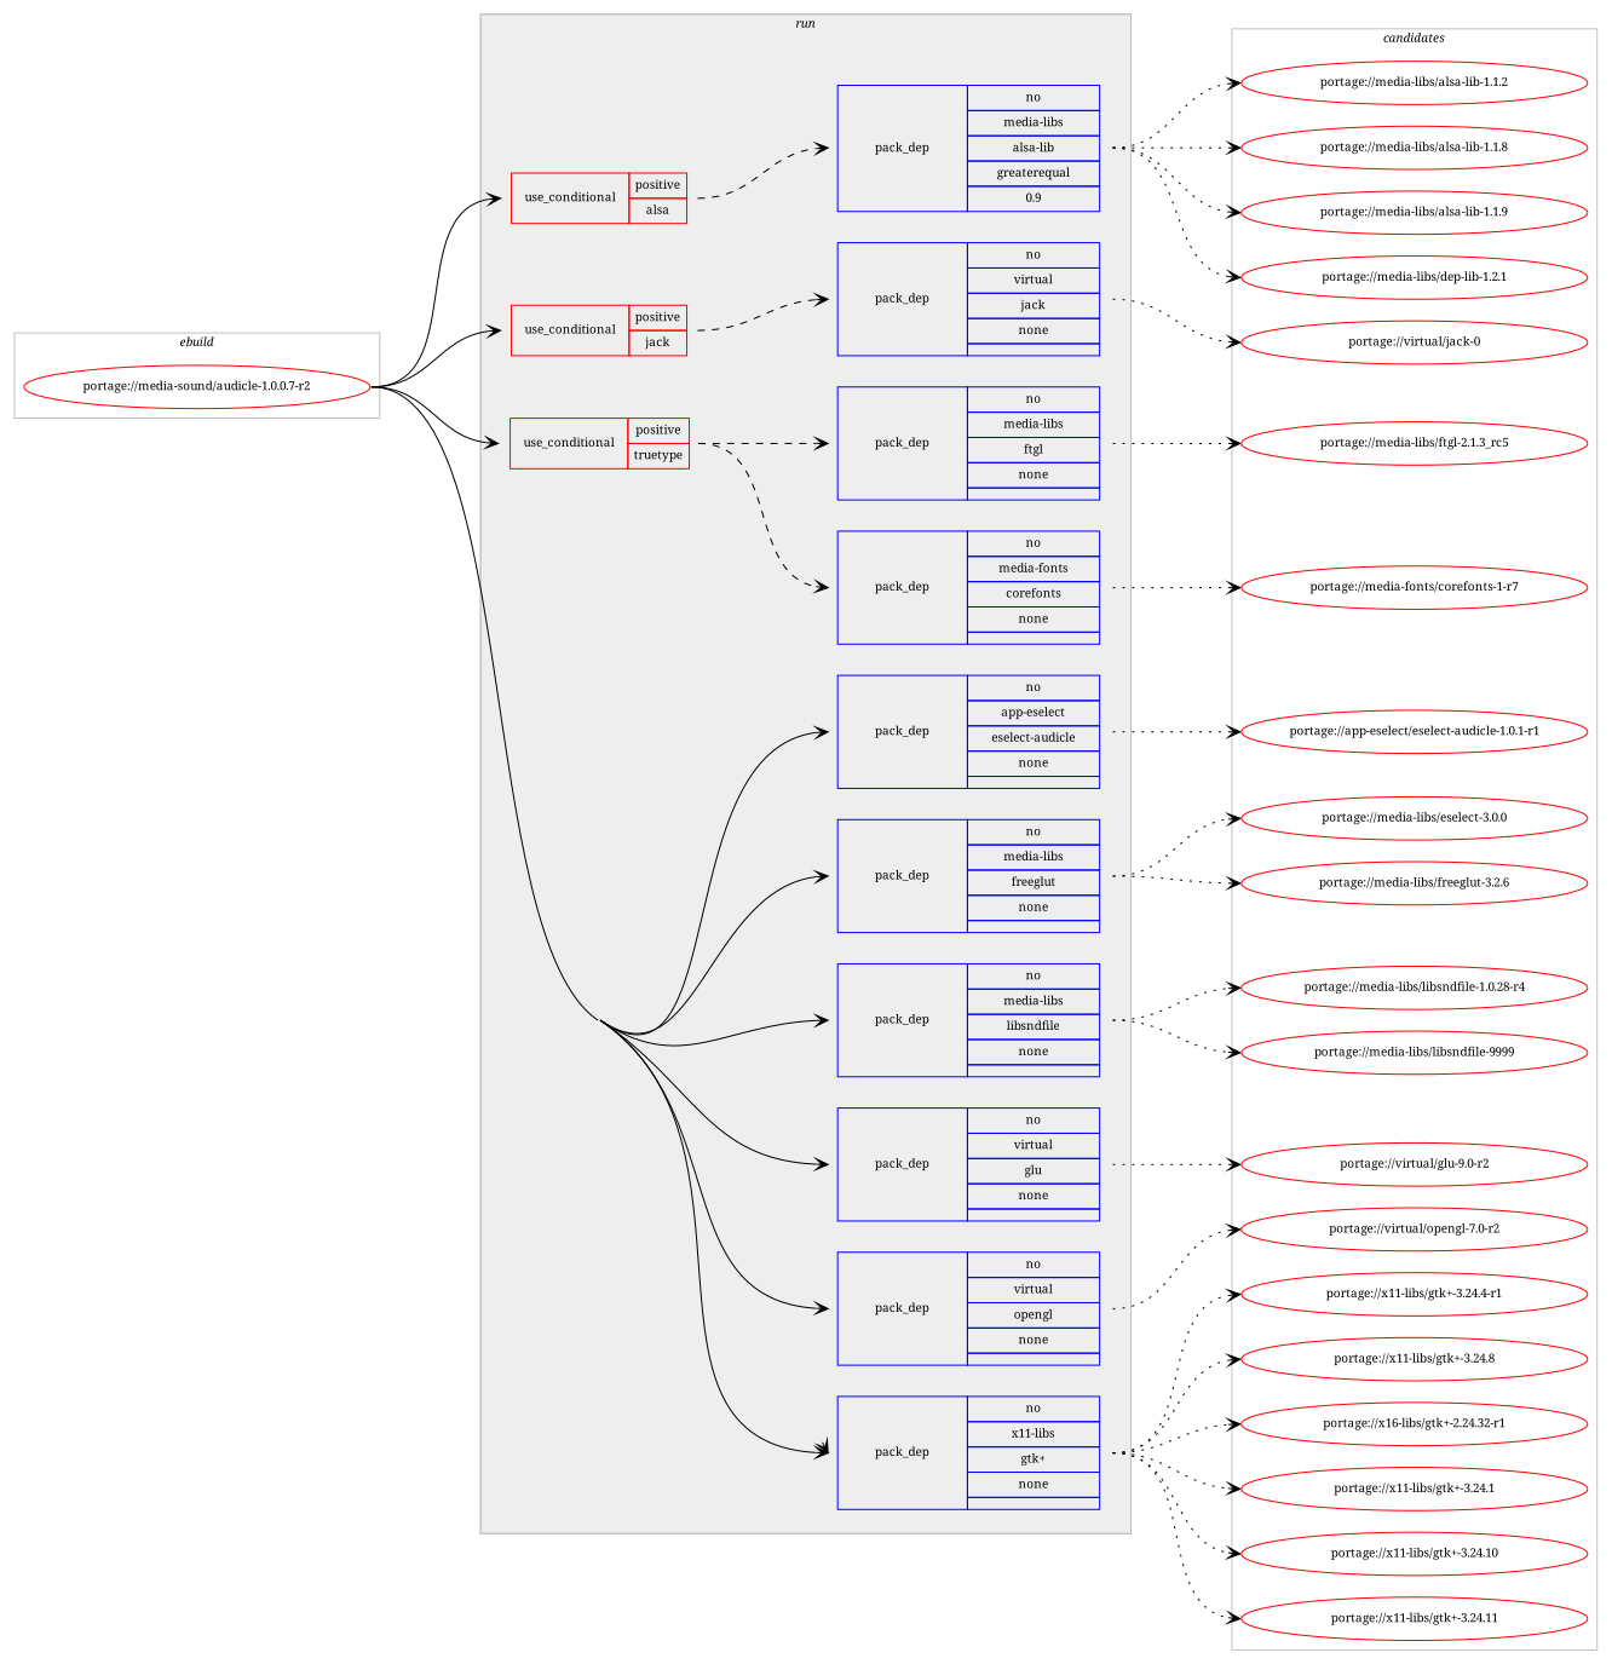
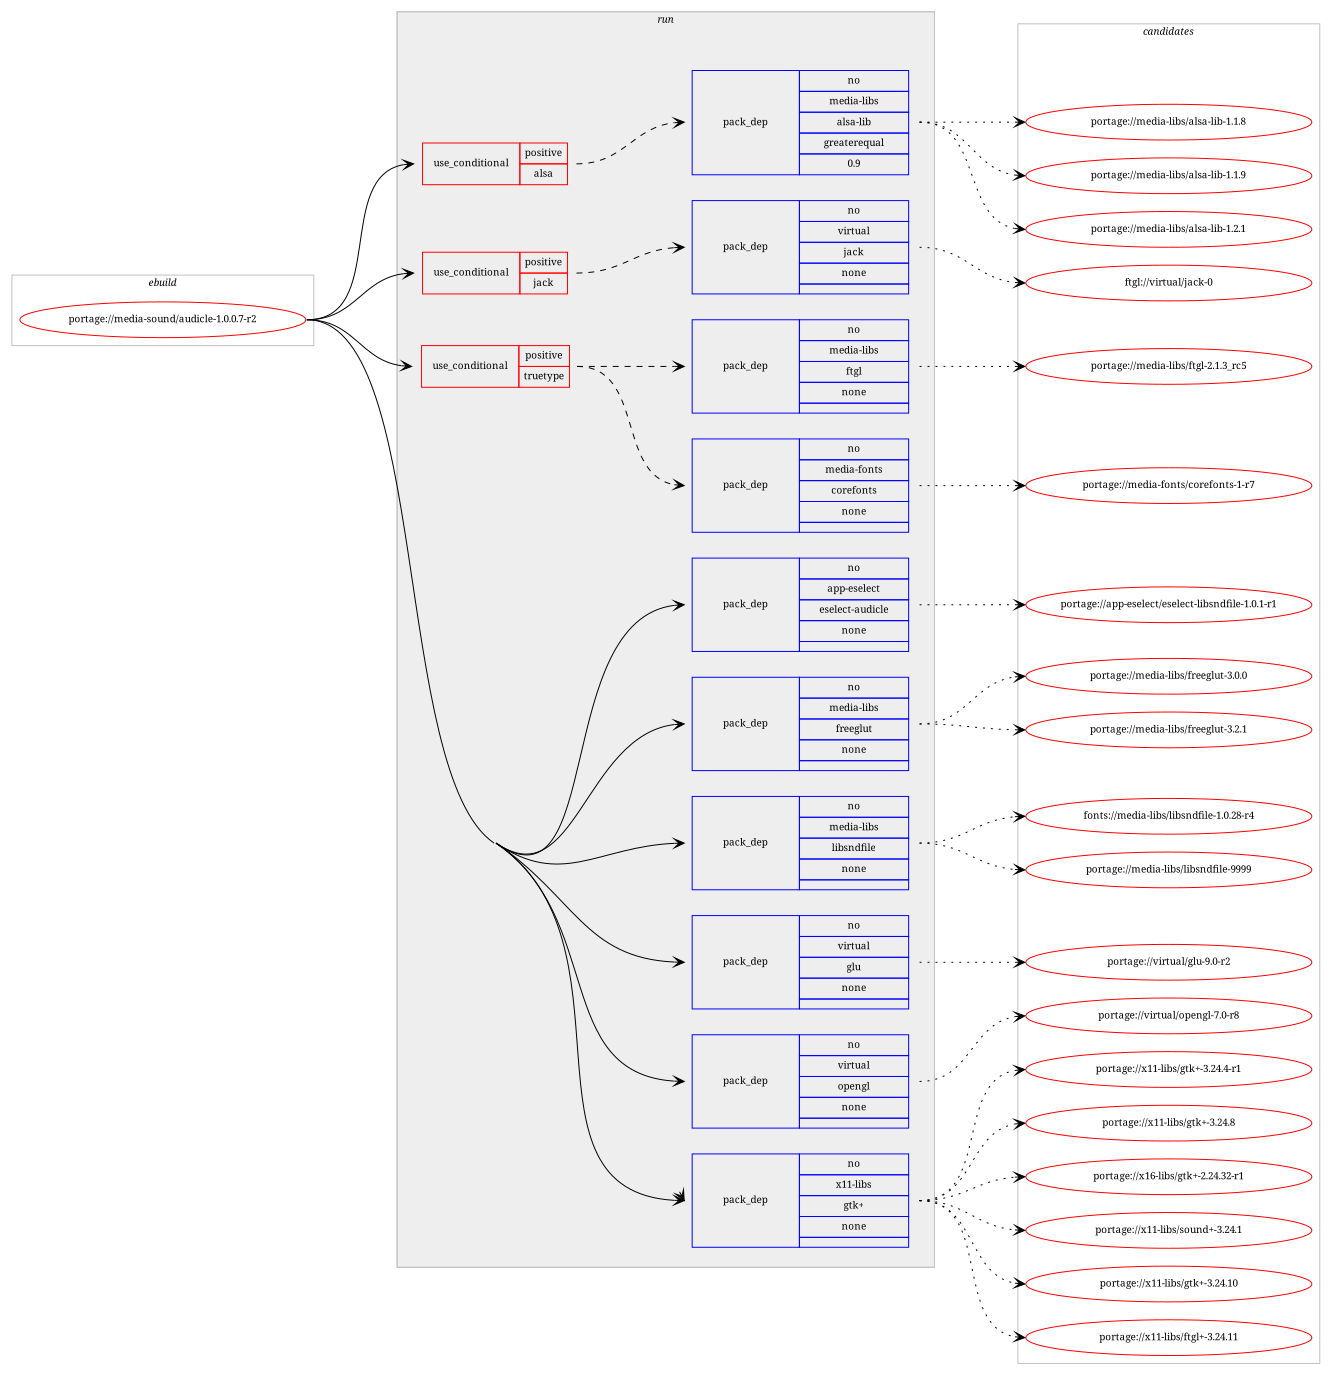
  digraph {
    compound=true
    concentrate=true
    fontname="Noto Serif"
    fontsize=10
    newrank=true
    rankdir=LR
    ranksep=1.5
    node [color=red fontname="Noto Serif" fontsize=10]
    edge [arrowhead=vee fontname="Noto Serif" headport=w style=dotted tailport=e weight=100]
    n1 [label="portage://media-sound/audicle-1.0.0.7-r2" width=4]
    n2 [color=blue label=<<TABLE BORDER="0" CELLBORDER="1" CELLSPACING="0" CELLPADDING="4" WIDTH="220"><TR><TD ROWSPAN="6" CELLPADDING="30">pack_dep</TD></TR><TR><TD WIDTH="110">no</TD></TR><TR><TD>media-libs</TD></TR><TR><TD>alsa-lib</TD></TR><TR><TD>greaterequal</TD></TR><TR><TD>0.9</TD></TR></TABLE>> shape=none]
    n3 [label=<<TABLE BORDER="0" CELLBORDER="1" CELLSPACING="0" CELLPADDING="4"><TR><TD ROWSPAN="3" CELLPADDING="10">use_conditional</TD></TR><TR><TD>positive</TD></TR><TR><TD>alsa</TD></TR></TABLE>> shape=none]
    n4 [color=blue label=<<TABLE BORDER="0" CELLBORDER="1" CELLSPACING="0" CELLPADDING="4" WIDTH="220"><TR><TD ROWSPAN="6" CELLPADDING="30">pack_dep</TD></TR><TR><TD WIDTH="110">no</TD></TR><TR><TD>virtual</TD></TR><TR><TD>jack</TD></TR><TR><TD>none</TD></TR><TR><TD></TD></TR></TABLE>> shape=none]
    n5 [label=<<TABLE BORDER="0" CELLBORDER="1" CELLSPACING="0" CELLPADDING="4"><TR><TD ROWSPAN="3" CELLPADDING="10">use_conditional</TD></TR><TR><TD>positive</TD></TR><TR><TD>jack</TD></TR></TABLE>> shape=none]
    n6 [color=blue label=<<TABLE BORDER="0" CELLBORDER="1" CELLSPACING="0" CELLPADDING="4" WIDTH="220"><TR><TD ROWSPAN="6" CELLPADDING="30">pack_dep</TD></TR><TR><TD WIDTH="110">no</TD></TR><TR><TD>media-fonts</TD></TR><TR><TD>corefonts</TD></TR><TR><TD>none</TD></TR><TR><TD></TD></TR></TABLE>> shape=none]
    n7 [color=blue label=<<TABLE BORDER="0" CELLBORDER="1" CELLSPACING="0" CELLPADDING="4" WIDTH="220"><TR><TD ROWSPAN="6" CELLPADDING="30">pack_dep</TD></TR><TR><TD WIDTH="110">no</TD></TR><TR><TD>media-libs</TD></TR><TR><TD>ftgl</TD></TR><TR><TD>none</TD></TR><TR><TD></TD></TR></TABLE>> shape=none]
    n8 [label=<<TABLE BORDER="0" CELLBORDER="1" CELLSPACING="0" CELLPADDING="4"><TR><TD ROWSPAN="3" CELLPADDING="10">use_conditional</TD></TR><TR><TD>positive</TD></TR><TR><TD>truetype</TD></TR></TABLE>> shape=none]
    n9 [color=blue label=<<TABLE BORDER="0" CELLBORDER="1" CELLSPACING="0" CELLPADDING="4" WIDTH="220"><TR><TD ROWSPAN="6" CELLPADDING="30">pack_dep</TD></TR><TR><TD WIDTH="110">no</TD></TR><TR><TD>app-eselect</TD></TR><TR><TD>eselect-audicle</TD></TR><TR><TD>none</TD></TR><TR><TD></TD></TR></TABLE>> shape=none]
    n10 [color=blue label=<<TABLE BORDER="0" CELLBORDER="1" CELLSPACING="0" CELLPADDING="4" WIDTH="220"><TR><TD ROWSPAN="6" CELLPADDING="30">pack_dep</TD></TR><TR><TD WIDTH="110">no</TD></TR><TR><TD>media-libs</TD></TR><TR><TD>freeglut</TD></TR><TR><TD>none</TD></TR><TR><TD></TD></TR></TABLE>> shape=none]
    n11 [color=blue label=<<TABLE BORDER="0" CELLBORDER="1" CELLSPACING="0" CELLPADDING="4" WIDTH="220"><TR><TD ROWSPAN="6" CELLPADDING="30">pack_dep</TD></TR><TR><TD WIDTH="110">no</TD></TR><TR><TD>media-libs</TD></TR><TR><TD>libsndfile</TD></TR><TR><TD>none</TD></TR><TR><TD></TD></TR></TABLE>> shape=none]
    n12 [color=blue label=<<TABLE BORDER="0" CELLBORDER="1" CELLSPACING="0" CELLPADDING="4" WIDTH="220"><TR><TD ROWSPAN="6" CELLPADDING="30">pack_dep</TD></TR><TR><TD WIDTH="110">no</TD></TR><TR><TD>virtual</TD></TR><TR><TD>glu</TD></TR><TR><TD>none</TD></TR><TR><TD></TD></TR></TABLE>> shape=none]
    n13 [color=blue label=<<TABLE BORDER="0" CELLBORDER="1" CELLSPACING="0" CELLPADDING="4" WIDTH="220"><TR><TD ROWSPAN="6" CELLPADDING="30">pack_dep</TD></TR><TR><TD WIDTH="110">no</TD></TR><TR><TD>virtual</TD></TR><TR><TD>opengl</TD></TR><TR><TD>none</TD></TR><TR><TD></TD></TR></TABLE>> shape=none]
    n14 [color=blue label=<<TABLE BORDER="0" CELLBORDER="1" CELLSPACING="0" CELLPADDING="4" WIDTH="220"><TR><TD ROWSPAN="6" CELLPADDING="30">pack_dep</TD></TR><TR><TD WIDTH="110">no</TD></TR><TR><TD>x11-libs</TD></TR><TR><TD>gtk+</TD></TR><TR><TD>none</TD></TR><TR><TD></TD></TR></TABLE>> shape=none]
-   n15 [label="portage://media-libs/alsa-lib-1.1.2" width=4]
    n16 [label="portage://media-libs/alsa-lib-1.1.8" width=4]
    n17 [label="portage://media-libs/alsa-lib-1.1.9" width=4]
-   n18 [label="portage://media-libs/dep-lib-1.2.1" width=4]
-   n19 [label="portage://virtual/jack-0" width=4]
+   n18 [label="portage://media-libs/alsa-lib-1.2.1" width=4]
+   n19 [label="ftgl://virtual/jack-0" width=4]
    n20 [label="portage://media-fonts/corefonts-1-r7" width=4]
    n21 [label="portage://media-libs/ftgl-2.1.3_rc5" width=4]
-   n22 [label="portage://app-eselect/eselect-audicle-1.0.1-r1" width=4]
-   n23 [label="portage://media-libs/eselect-3.0.0" width=4]
-   n24 [label="portage://media-libs/freeglut-3.2.6" width=4]
-   n25 [label="portage://media-libs/libsndfile-1.0.28-r4" width=4]
+   n22 [label="portage://app-eselect/eselect-libsndfile-1.0.1-r1" width=4]
+   n23 [label="portage://media-libs/freeglut-3.0.0" width=4]
+   n24 [label="portage://media-libs/freeglut-3.2.1" width=4]
+   n25 [label="fonts://media-libs/libsndfile-1.0.28-r4" width=4]
    n26 [label="portage://media-libs/libsndfile-9999" width=4]
    n27 [label="portage://virtual/glu-9.0-r2" width=4]
-   n28 [label="portage://virtual/opengl-7.0-r2" width=4]
+   n28 [label="portage://virtual/opengl-7.0-r8" width=4]
    n29 [label="portage://x16-libs/gtk+-2.24.32-r1" width=4]
-   n30 [label="portage://x11-libs/gtk+-3.24.1" width=4]
+   n30 [label="portage://x11-libs/sound+-3.24.1" width=4]
    n31 [label="portage://x11-libs/gtk+-3.24.10" width=4]
-   n32 [label="portage://x11-libs/gtk+-3.24.11" width=4]
+   n32 [label="portage://x11-libs/ftgl+-3.24.11" width=4]
    n33 [label="portage://x11-libs/gtk+-3.24.4-r1" width=4]
    n34 [label="portage://x11-libs/gtk+-3.24.8" width=4]
    subgraph cluster_1 {
      color=gray
      label=<<i>ebuild</i>>
      rank=same
      n1
    }
    subgraph cluster_2 {
      color=gray
      label=<<i>dependencies</i>>
      subgraph cluster_3 {
        color=gray
        fillcolor="#eeeeee"
        label=<<i>compile</i>>
        style=filled
        subgraph sub_4 {
          color=gray
          fillcolor="#eeeeee"
          label=<<i>compile</i>>
          style=filled
          n3
          subgraph sub_5 {
            color=gray
            fillcolor="#eeeeee"
            label=<<i>compile</i>>
            style=filled
            n2
          }
        }
        subgraph sub_6 {
          color=gray
          fillcolor="#eeeeee"
          label=<<i>compile</i>>
          style=filled
          n5
          subgraph sub_7 {
            color=gray
            fillcolor="#eeeeee"
            label=<<i>compile</i>>
            style=filled
            n4
          }
        }
        subgraph sub_8 {
          color=gray
          fillcolor="#eeeeee"
          label=<<i>compile</i>>
          style=filled
          n8
          subgraph sub_9 {
            color=gray
            fillcolor="#eeeeee"
            label=<<i>compile</i>>
            style=filled
            n6
          }
          subgraph sub_10 {
            color=gray
            fillcolor="#eeeeee"
            label=<<i>compile</i>>
            style=filled
            n7
          }
        }
        subgraph sub_11 {
          color=gray
          fillcolor="#eeeeee"
          label=<<i>compile</i>>
          style=filled
          n9
        }
        subgraph sub_12 {
          color=gray
          fillcolor="#eeeeee"
          label=<<i>compile</i>>
          style=filled
          n10
        }
        subgraph sub_13 {
          color=gray
          fillcolor="#eeeeee"
          label=<<i>compile</i>>
          style=filled
          n11
        }
        subgraph sub_14 {
          color=gray
          fillcolor="#eeeeee"
          label=<<i>compile</i>>
          style=filled
          n12
        }
        subgraph sub_15 {
          color=gray
          fillcolor="#eeeeee"
          label=<<i>compile</i>>
          style=filled
          n13
        }
        subgraph sub_16 {
          color=gray
          fillcolor="#eeeeee"
          label=<<i>compile</i>>
          style=filled
          n14
        }
      }
      subgraph cluster_17 {
        color=gray
        fillcolor="#eeeeee"
        label=<<i>compile and run</i>>
        style=filled
      }
      subgraph cluster_18 {
        color=gray
        fillcolor="#eeeeee"
        label=<<i>run</i>>
        style=filled
      }
    }
    subgraph cluster_19 {
      color=gray
      label=<<i>candidates</i>>
      rank=same
      subgraph sub_20 {
        color=black
        label=<<i>candidates</i>>
        nodesep=1
        rank=same
-       n15
        n16
        n17
        n18
      }
      subgraph sub_21 {
        color=black
        label=<<i>candidates</i>>
        nodesep=1
        rank=same
        n19
      }
      subgraph sub_22 {
        color=black
        label=<<i>candidates</i>>
        nodesep=1
        rank=same
        n20
      }
      subgraph sub_23 {
        color=black
        label=<<i>candidates</i>>
        nodesep=1
        rank=same
        n21
      }
      subgraph sub_24 {
        color=black
        label=<<i>candidates</i>>
        nodesep=1
        rank=same
        n22
      }
      subgraph sub_25 {
        color=black
        label=<<i>candidates</i>>
        nodesep=1
        rank=same
        n23
        n24
      }
      subgraph sub_26 {
        color=black
        label=<<i>candidates</i>>
        nodesep=1
        rank=same
        n25
        n26
      }
      subgraph sub_27 {
        color=black
        label=<<i>candidates</i>>
        nodesep=1
        rank=same
        n27
      }
      subgraph sub_28 {
        color=black
        label=<<i>candidates</i>>
        nodesep=1
        rank=same
        n28
      }
      subgraph sub_29 {
        color=black
        label=<<i>candidates</i>>
        nodesep=1
        rank=same
        n29
        n30
        n31
        n32
        n33
        n34
      }
    }
    n1 -> n3 [style=solid weight=20]
    n1 -> n5 [style=solid weight=20]
    n1 -> n8 [style=solid weight=20]
    n1 -> n9 [style=solid weight=20]
    n1 -> n10 [style=solid weight=20]
    n1 -> n11 [style=solid weight=20]
    n1 -> n12 [style=solid weight=20]
    n1 -> n13 [style=solid weight=20]
    n1 -> n14 [style=solid weight=20]
-   n2 -> n15
    n2 -> n16
    n2 -> n17
    n2 -> n18
    n3 -> n2 [style=dashed weight=20]
    n4 -> n19
    n5 -> n4 [style=dashed weight=20]
    n6 -> n20
    n7 -> n21
    n8 -> n6 [style=dashed weight=20]
    n8 -> n7 [style=dashed weight=20]
    n9 -> n22
    n10 -> n23
    n10 -> n24
    n11 -> n25
    n11 -> n26
    n12 -> n27
    n13 -> n28
    n14 -> n29
    n14 -> n30
    n14 -> n31
    n14 -> n32
    n14 -> n33
    n14 -> n34
  }
